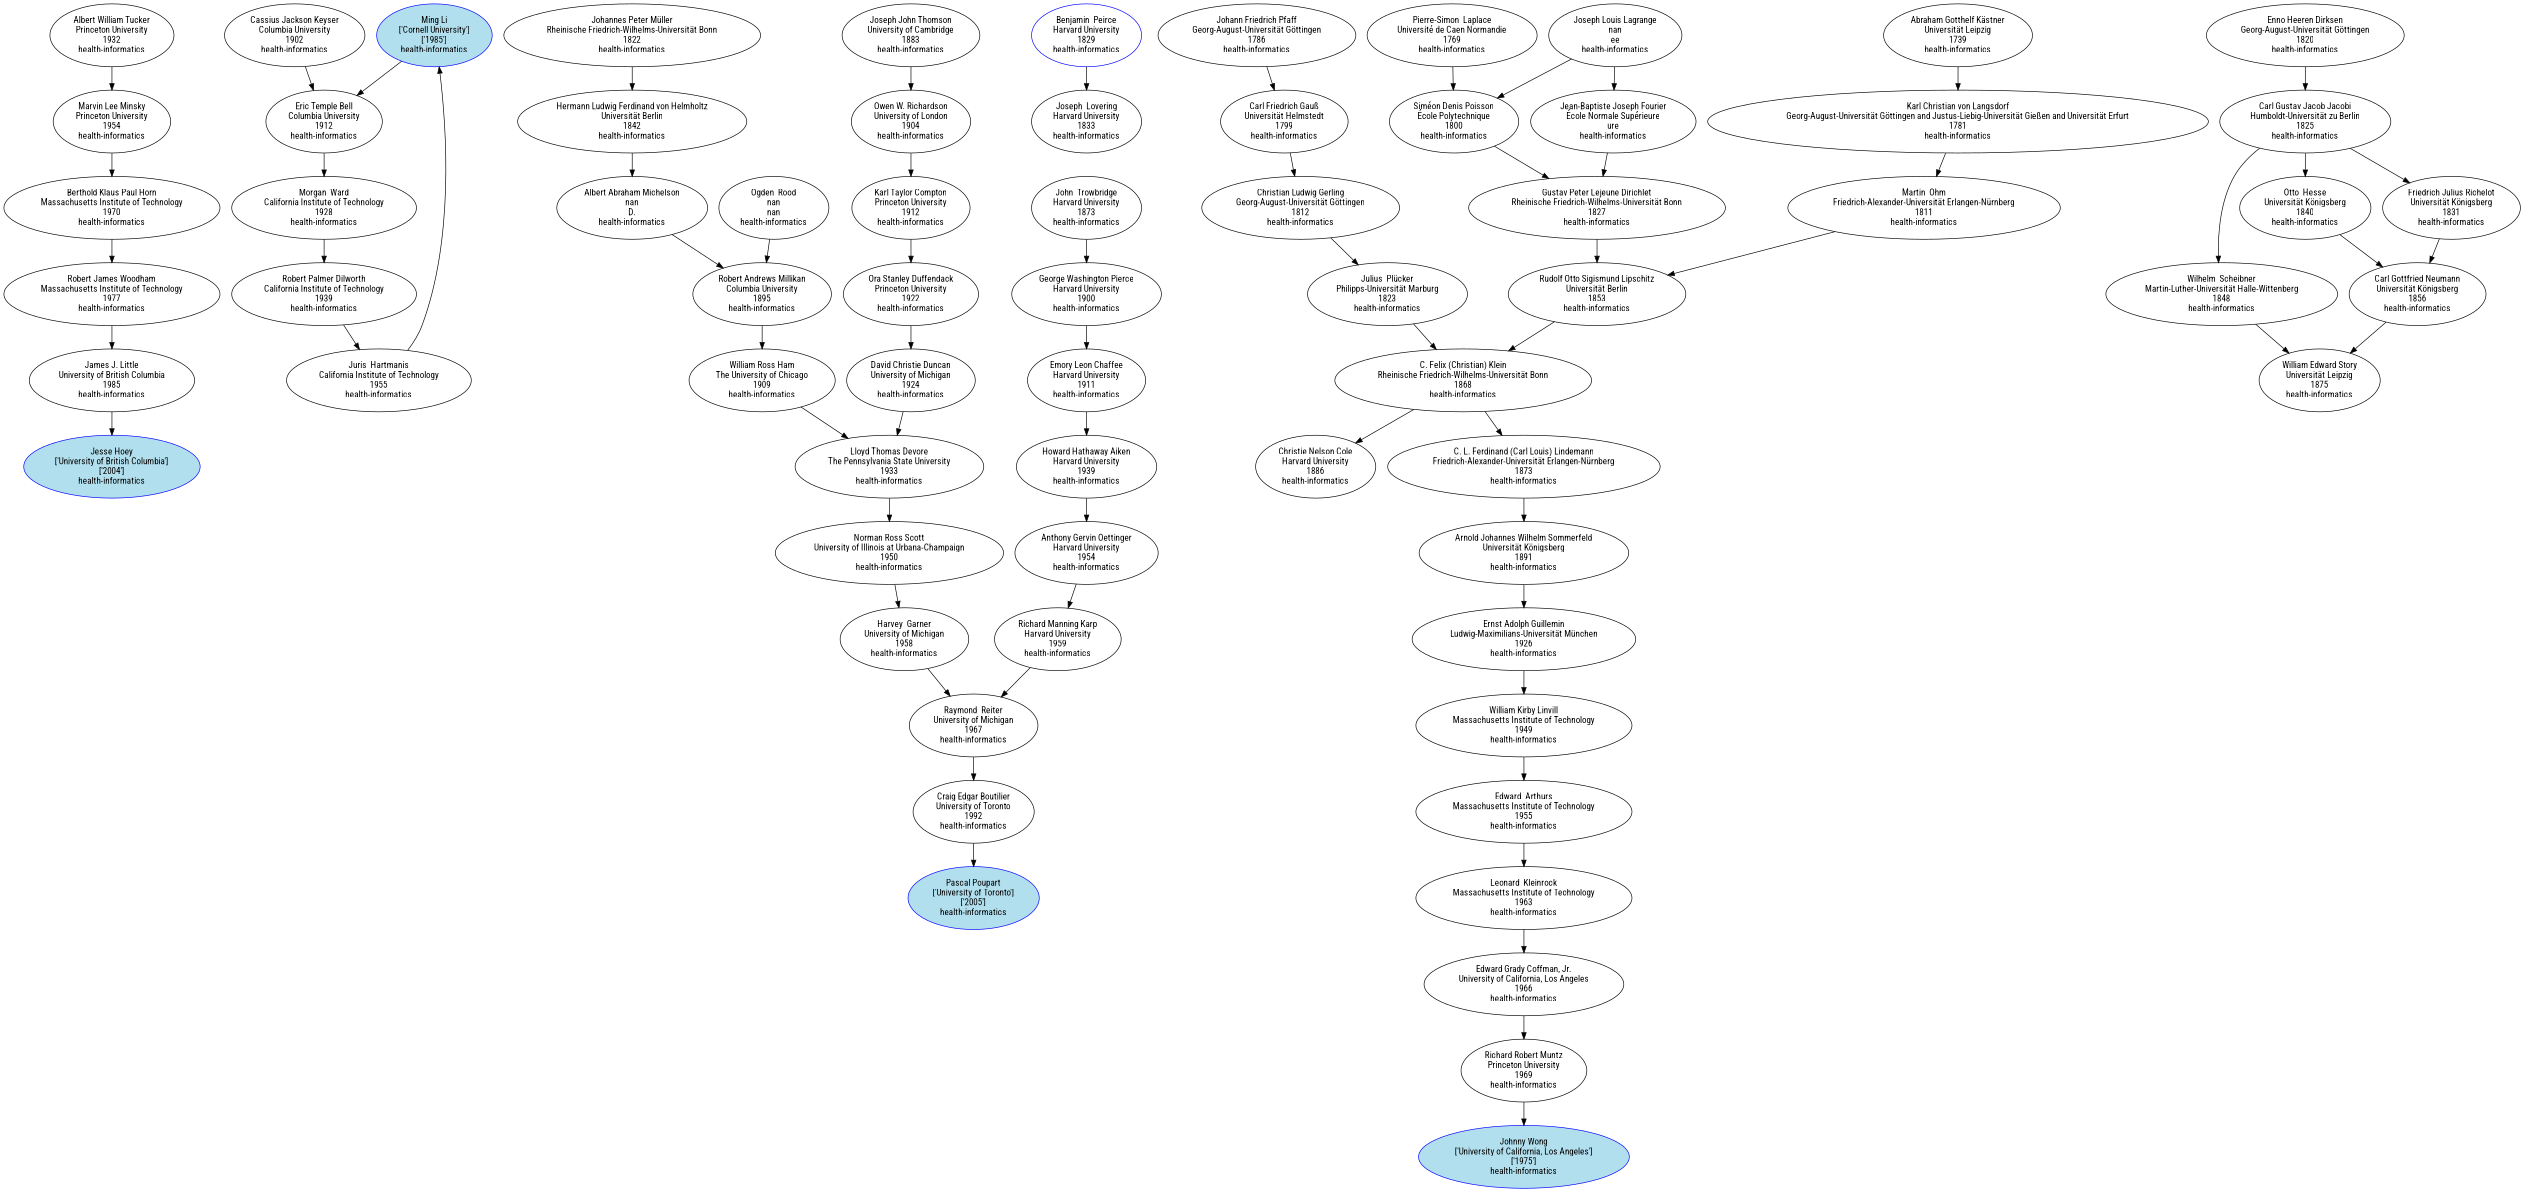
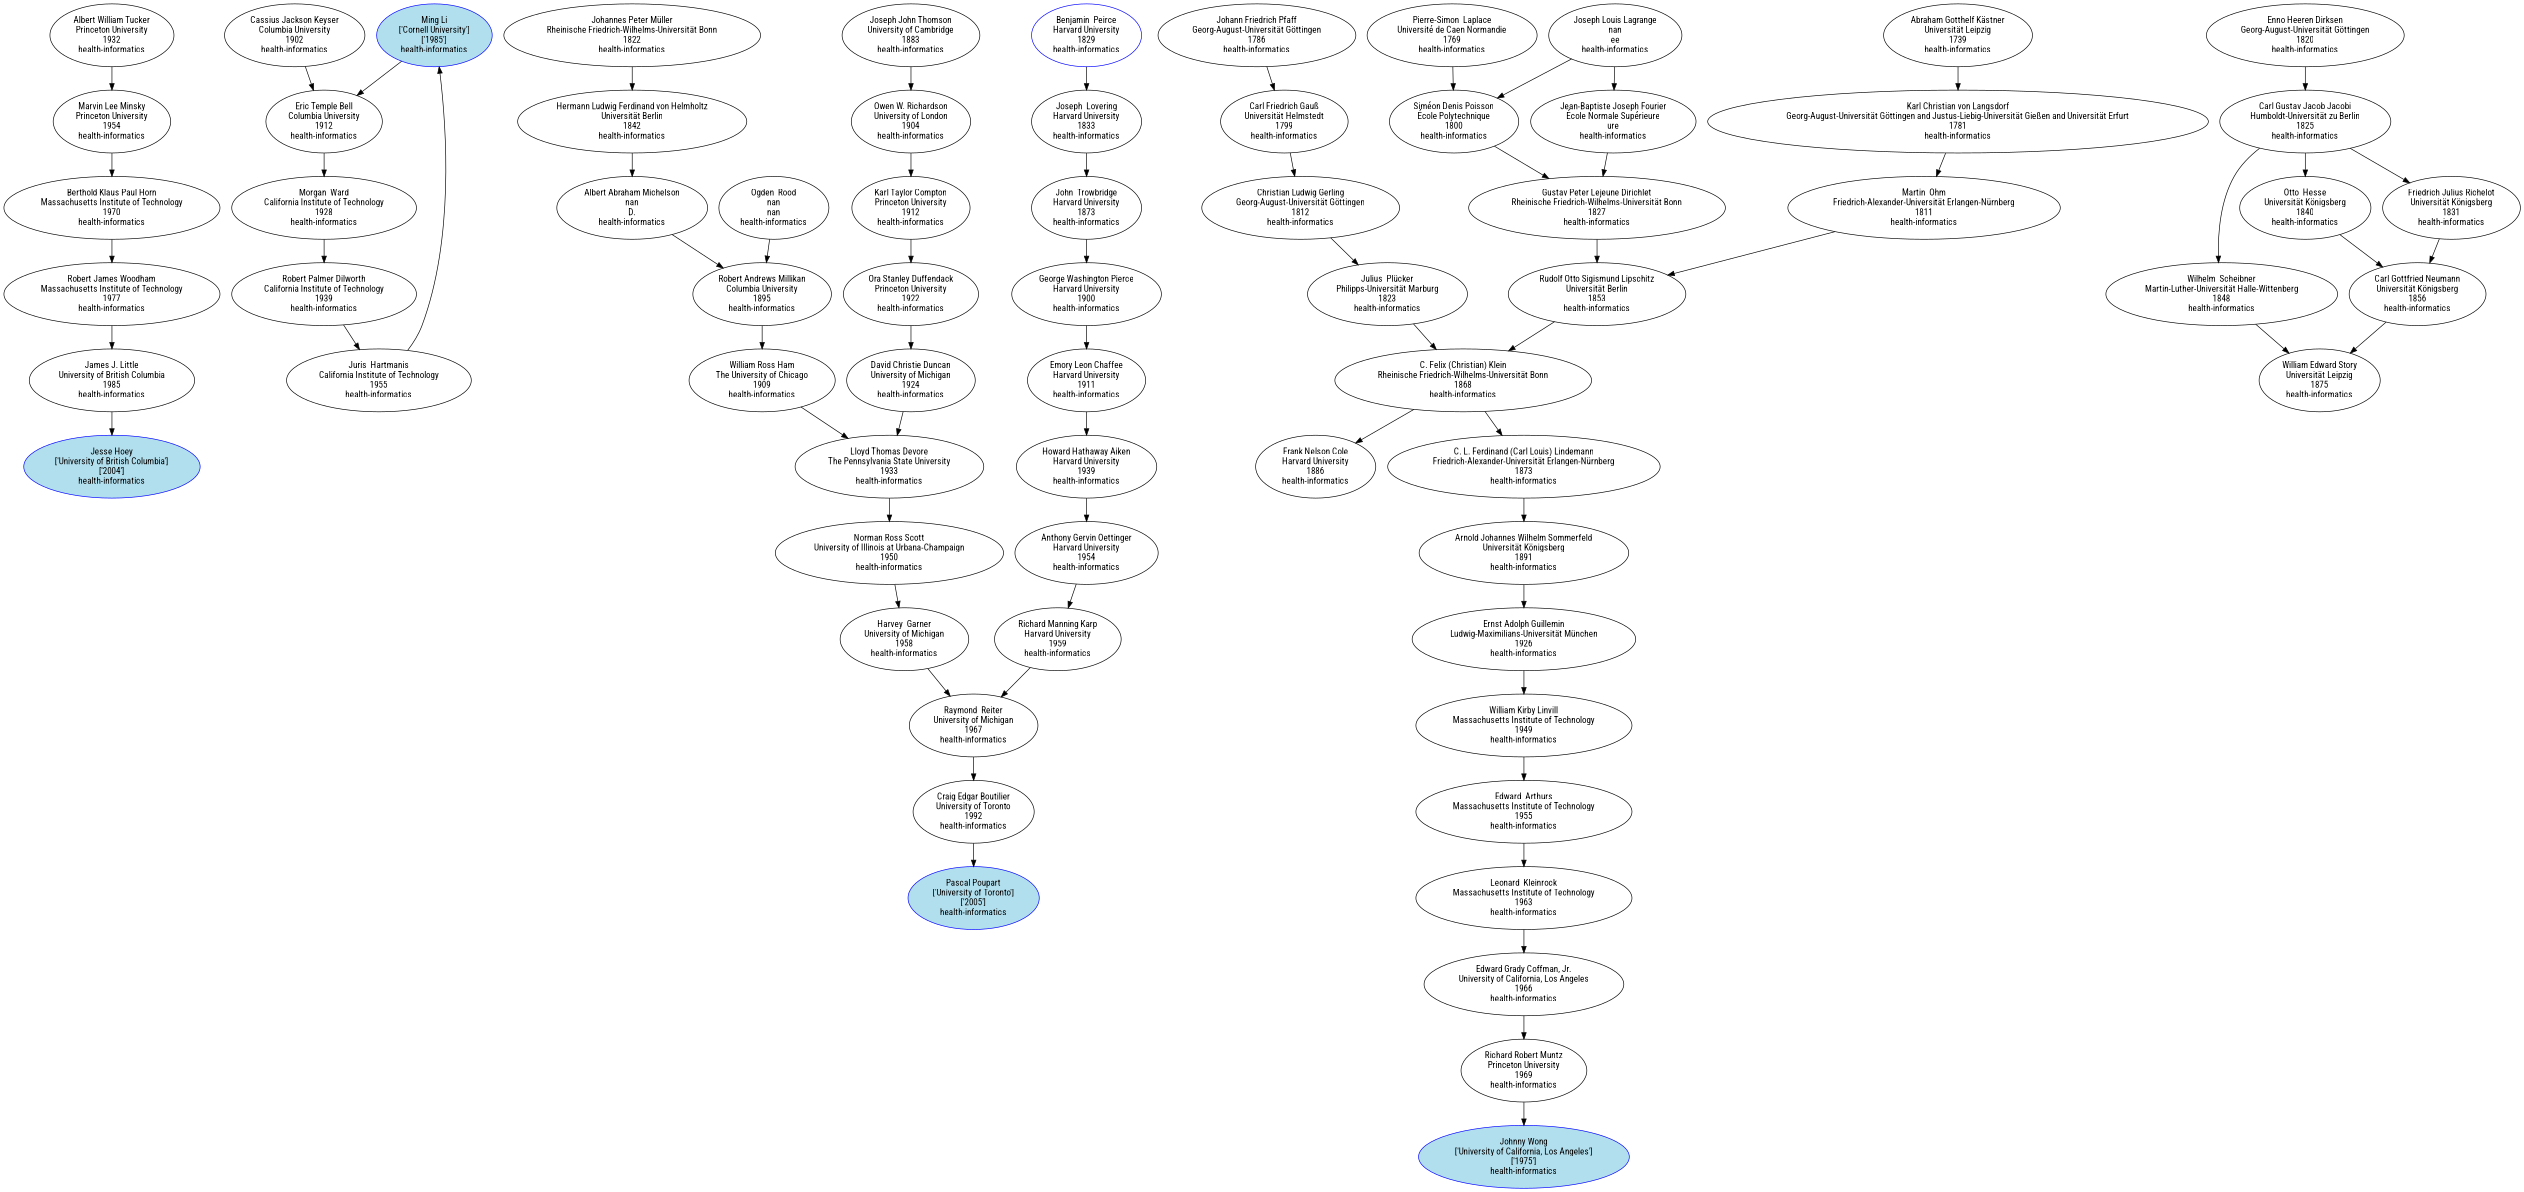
  digraph {
    fontname="Roboto Condensed"
    node [fontname="Roboto Condensed"]
    edge [fontname="Roboto Condensed"]
    n1 [color=blue fillcolor=lightblue2 label="Jesse Hoey\n['University of British Columbia']\n['2004']\nhealth-informatics" style=filled]
    n2 [color=blue fillcolor=lightblue2 label="Ming Li\n['Cornell University']\n['1985']\nhealth-informatics" style=filled]
    n3 [label="Eric Temple Bell\nColumbia University\n1912\nhealth-informatics"]
    n4 [color=blue fillcolor=lightblue2 label="Pascal Poupart\n['University of Toronto']\n['2005']\nhealth-informatics" style=filled]
    n5 [color=blue fillcolor=lightblue2 label="Johnny Wong\n['University of California, Los Angeles']\n['1975']\nhealth-informatics" style=filled]
    n6 [label="James J. Little\nUniversity of British Columbia\n1985\nhealth-informatics"]
    n7 [label="Juris  Hartmanis\nCalifornia Institute of Technology\n1955\nhealth-informatics"]
    n8 [label="Craig Edgar Boutilier\nUniversity of Toronto\n1992\nhealth-informatics"]
    n9 [label="Richard Robert Muntz\nPrinceton University\n1969\nhealth-informatics"]
    n10 [label="Robert James Woodham\nMassachusetts Institute of Technology\n1977\nhealth-informatics"]
    n11 [label="Robert Palmer Dilworth\nCalifornia Institute of Technology\n1939\nhealth-informatics"]
    n12 [label="Raymond  Reiter\nUniversity of Michigan\n1967\nhealth-informatics"]
    n13 [label="Edward Grady Coffman, Jr.\nUniversity of California, Los Angeles\n1966\nhealth-informatics"]
    n14 [label="Berthold Klaus Paul Horn\nMassachusetts Institute of Technology\n1970\nhealth-informatics"]
    n15 [label="Morgan  Ward\nCalifornia Institute of Technology\n1928\nhealth-informatics"]
    n16 [label="Harvey  Garner\nUniversity of Michigan\n1958\nhealth-informatics"]
    n17 [label="Richard Manning Karp\nHarvard University\n1959\nhealth-informatics"]
    n18 [label="Leonard  Kleinrock\nMassachusetts Institute of Technology\n1963\nhealth-informatics"]
    n19 [label="Marvin Lee Minsky\nPrinceton University\n1954\nhealth-informatics"]
    n20 [label="Norman Ross Scott\nUniversity of Illinois at Urbana-Champaign\n1950\nhealth-informatics"]
    n21 [label="Anthony Gervin Oettinger\nHarvard University\n1954\nhealth-informatics"]
    n22 [label="Edward  Arthurs\nMassachusetts Institute of Technology\n1955\nhealth-informatics"]
    n23 [label="Albert William Tucker\nPrinceton University\n1932\nhealth-informatics"]
-   n24 [label="Christie Nelson Cole\nHarvard University\n1886\nhealth-informatics"]
+   n24 [label="Frank Nelson Cole\nHarvard University\n1886\nhealth-informatics"]
    n25 [label="Cassius Jackson Keyser\nColumbia University\n1902\nhealth-informatics"]
    n26 [label="Lloyd Thomas Devore\nThe Pennsylvania State University\n1933\nhealth-informatics"]
    n27 [label="Howard Hathaway Aiken\nHarvard University\n1939\nhealth-informatics"]
    n28 [label="William Kirby Linvill\nMassachusetts Institute of Technology\n1949\nhealth-informatics"]
    n29 [label="C. Felix (Christian) Klein\nRheinische Friedrich-Wilhelms-Universität Bonn\n1868\nhealth-informatics"]
    n30 [label="C. L. Ferdinand (Carl Louis) Lindemann\nFriedrich-Alexander-Universität Erlangen-Nürnberg\n1873\nhealth-informatics"]
    n31 [label="Arnold Johannes Wilhelm Sommerfeld\nUniversität Königsberg\n1891\nhealth-informatics"]
    n32 [label="William Ross Ham\nThe University of Chicago\n1909\nhealth-informatics"]
    n33 [label="David Christie Duncan\nUniversity of Michigan\n1924\nhealth-informatics"]
    n34 [label="Emory Leon Chaffee\nHarvard University\n1911\nhealth-informatics"]
    n35 [label="Ernst Adolph Guillemin\nLudwig-Maximilians-Universität München\n1926\nhealth-informatics"]
    n36 [label="William Edward Story\nUniversität Leipzig\n1875\nhealth-informatics"]
    n37 [label="Julius  Plücker\nPhilipps-Universität Marburg\n1823\nhealth-informatics"]
    n38 [label="Rudolf Otto Sigismund Lipschitz\nUniversität Berlin\n1853\nhealth-informatics"]
    n39 [label="Robert Andrews Millikan\nColumbia University\n1895\nhealth-informatics"]
    n40 [label="Ora Stanley Duffendack\nPrinceton University\n1922\nhealth-informatics"]
    n41 [label="George Washington Pierce\nHarvard University\n1900\nhealth-informatics"]
    n42 [label="Carl Gottfried Neumann\nUniversität Königsberg\n1856\nhealth-informatics"]
    n43 [label="Wilhelm  Scheibner\nMartin-Luther-Universität Halle-Wittenberg\n1848\nhealth-informatics"]
    n44 [label="Christian Ludwig Gerling\nGeorg-August-Universität Göttingen\n1812\nhealth-informatics"]
    n45 [label="Gustav Peter Lejeune Dirichlet\nRheinische Friedrich-Wilhelms-Universität Bonn\n1827\nhealth-informatics"]
    n46 [label="Martin  Ohm\nFriedrich-Alexander-Universität Erlangen-Nürnberg\n1811\nhealth-informatics"]
    n47 [label="Albert Abraham Michelson\nnan\nD.\nhealth-informatics"]
    n48 [label="Ogden  Rood\nnan\nnan\nhealth-informatics"]
    n49 [label="Karl Taylor Compton\nPrinceton University\n1912\nhealth-informatics"]
    n50 [label="John  Trowbridge\nHarvard University\n1873\nhealth-informatics"]
    n51 [label="Otto  Hesse\nUniversität Königsberg\n1840\nhealth-informatics"]
    n52 [label="Friedrich Julius Richelot\nUniversität Königsberg\n1831\nhealth-informatics"]
    n53 [label="Carl Gustav Jacob Jacobi\nHumboldt-Universität zu Berlin\n1825\nhealth-informatics"]
    n54 [label="Carl Friedrich Gauß\nUniversität Helmstedt\n1799\nhealth-informatics"]
    n55 [label="Siméon Denis Poisson\nÉcole Polytechnique\n1800\nhealth-informatics"]
    n56 [label="Jean-Baptiste Joseph Fourier\nÉcole Normale Supérieure\nure\nhealth-informatics"]
    n57 [label="Karl Christian von Langsdorf\nGeorg-August-Universität Göttingen and Justus-Liebig-Universität Gießen and Universität Erfurt\n1781\nhealth-informatics"]
    n58 [label="Hermann Ludwig Ferdinand von Helmholtz\nUniversität Berlin\n1842\nhealth-informatics"]
    n59 [label="Owen W. Richardson\nUniversity of London\n1904\nhealth-informatics"]
    n60 [label="Joseph  Lovering\nHarvard University\n1833\nhealth-informatics"]
    n61 [label="Enno Heeren Dirksen\nGeorg-August-Universität Göttingen\n1820\nhealth-informatics"]
    n62 [label="Johann Friedrich Pfaff\nGeorg-August-Universität Göttingen\n1786\nhealth-informatics"]
    n63 [label="Pierre-Simon  Laplace\nUniversité de Caen Normandie\n1769\nhealth-informatics"]
    n64 [label="Joseph Louis Lagrange\nnan\nee\nhealth-informatics"]
    n65 [label="Abraham Gotthelf Kästner\nUniversität Leipzig\n1739\nhealth-informatics"]
    n66 [label="Johannes Peter Müller\nRheinische Friedrich-Wilhelms-Universität Bonn\n1822\nhealth-informatics"]
    n67 [label="Joseph John Thomson\nUniversity of Cambridge\n1883\nhealth-informatics"]
    n68 [color=blue label="Benjamin  Peirce\nHarvard University\n1829\nhealth-informatics"]
    n2 -> n3
    n3 -> n15
    n6 -> n1
    n7 -> n2
    n8 -> n4
    n9 -> n5
    n10 -> n6
    n11 -> n7
    n12 -> n8
    n13 -> n9
    n14 -> n10
    n15 -> n11
    n16 -> n12
    n17 -> n12
    n18 -> n13
    n19 -> n14
    n20 -> n16
    n21 -> n17
    n22 -> n18
    n23 -> n19
    n25 -> n3
    n26 -> n20
    n27 -> n21
    n28 -> n22
    n29 -> n24
    n29 -> n30
    n30 -> n31
    n31 -> n35
    n32 -> n26
    n33 -> n26
    n34 -> n27
    n35 -> n28
    n37 -> n29
    n38 -> n29
    n39 -> n32
    n40 -> n33
    n41 -> n34
    n42 -> n36
    n43 -> n36
    n44 -> n37
    n45 -> n38
    n46 -> n38
    n47 -> n39
    n48 -> n39
    n49 -> n40
    n50 -> n41
    n51 -> n42
    n52 -> n42
    n53 -> n43
    n53 -> n51
    n53 -> n52
    n54 -> n44
    n55 -> n45
    n56 -> n45
    n57 -> n46
    n58 -> n47
    n59 -> n49
+   n60 -> n50
    n61 -> n53
    n62 -> n54
    n63 -> n55
    n64 -> n55
    n64 -> n56
    n65 -> n57
    n66 -> n58
    n67 -> n59
    n68 -> n60
  }
